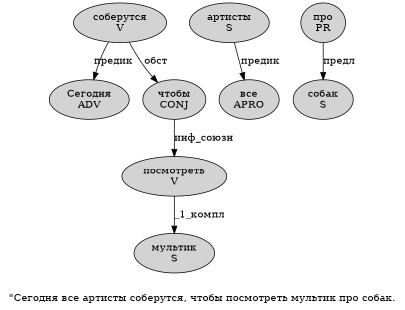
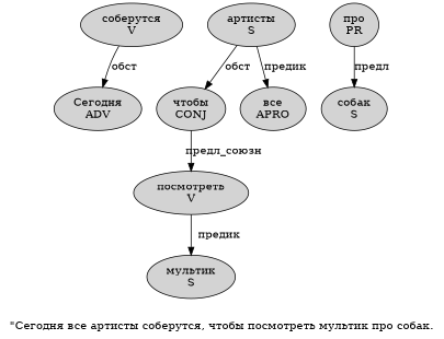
  digraph {
    label="\"Сегодня все артисты соберутся, чтобы посмотреть мультик про собак."
    node [fillcolor=lightgray penwidth=1 shape=ellipse style=filled]
    n1 [label="Сегодня\nADV"]
    n2 [label="все\nAPRO"]
    n3 [label="артисты\nS"]
    n4 [label="соберутся\nV"]
    n5 [label="чтобы\nCONJ"]
    n6 [label="посмотреть\nV"]
    n7 [label="мультик\nS"]
    n8 [label="про\nPR"]
    n9 [label="собак\nS"]
    n3 -> n2 [label="предик"]
-   n4 -> n1 [label="предик"]
-   n4 -> n5 [label="обст"]
-   n5 -> n6 [label="инф_союзн"]
-   n6 -> n7 [label="_1_компл"]
+   n4 -> n1 [label="обст"]
+   n3 -> n5 [label="обст"]
+   n5 -> n6 [label="предл_союзн"]
+   n6 -> n7 [label="предик"]
    n8 -> n9 [label="предл"]
  }
